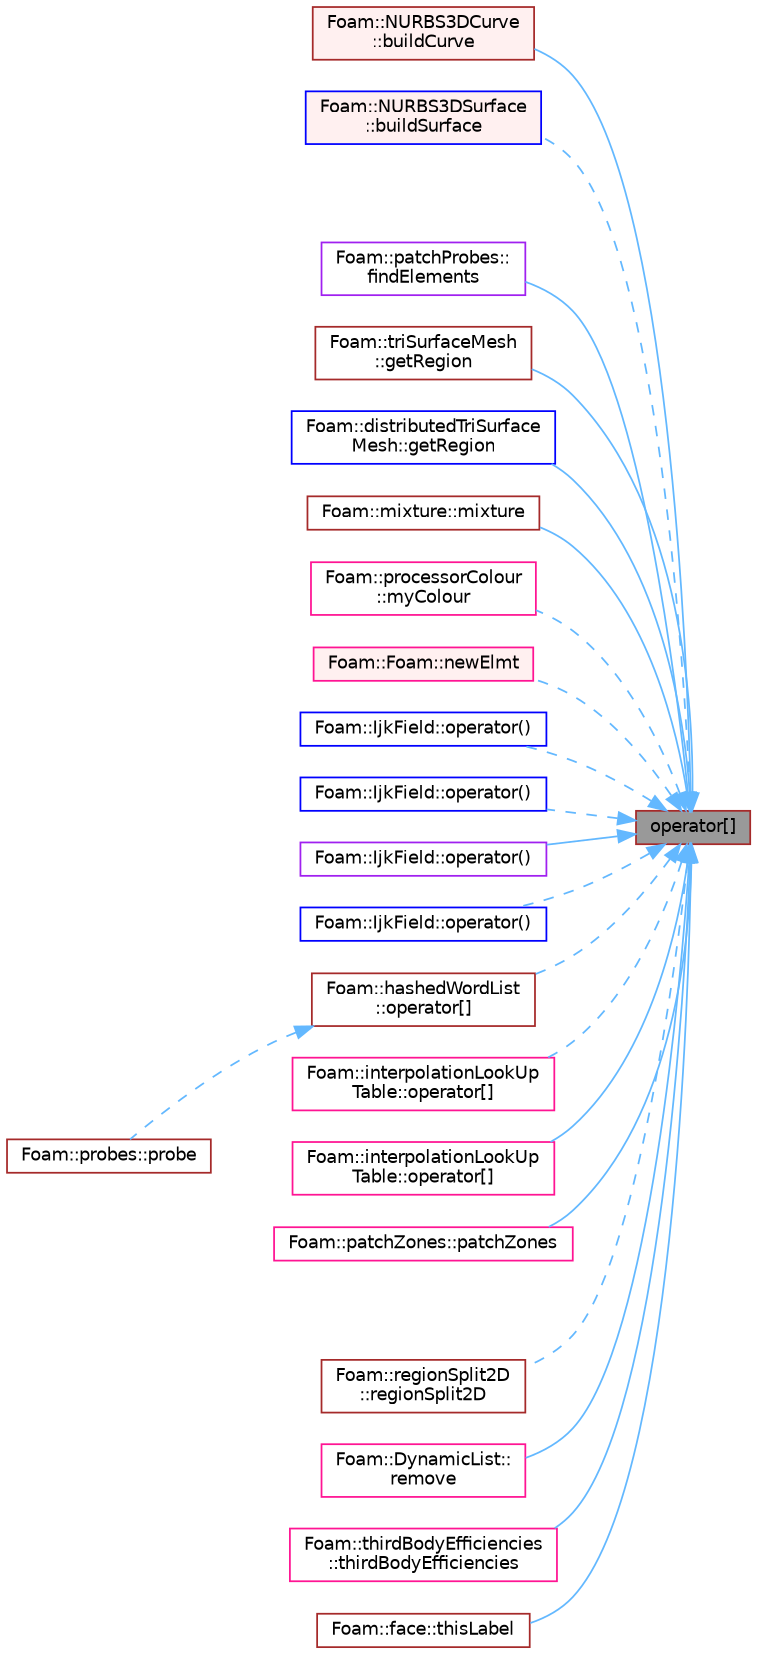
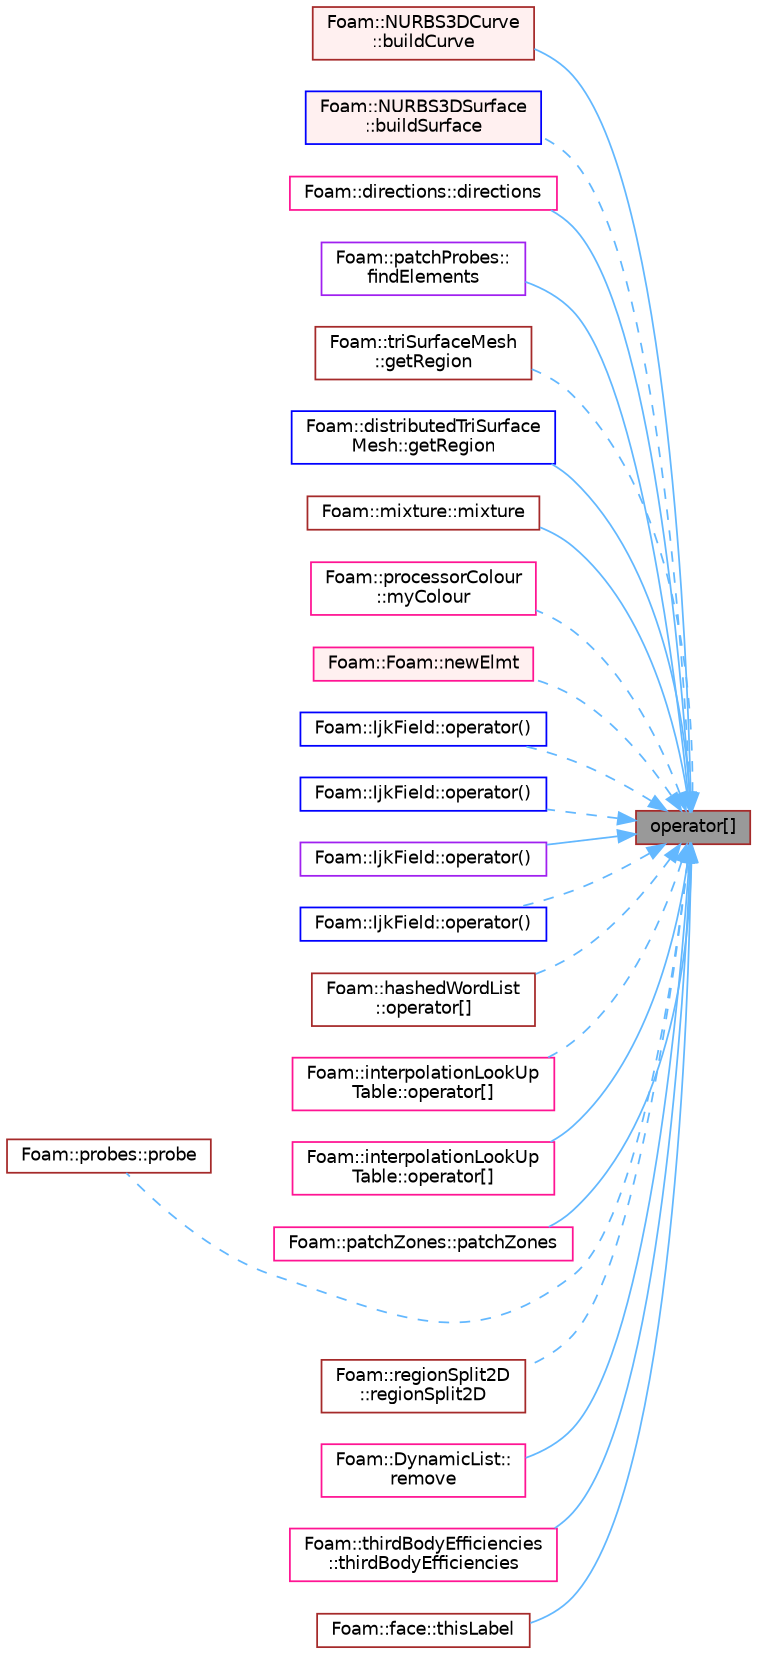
  digraph {
    rankdir=RL
    node [color=brown fillcolor=white fontname=Helvetica fontsize=10 shape=box style=filled]
    edge [color=steelblue1 dir=back fontname=Helvetica fontsize=10 labelfontname=Helvetica labelfontsize=10 style=solid]
    n1 [fillcolor=grey60 fontcolor=black height=0.2 label="operator[]" width=0.4]
    n2 [fillcolor="#FFF0F0" height=0.2 label="Foam::NURBS3DCurve\l::buildCurve" width=0.4]
    n3 [color=blue fillcolor="#FFF0F0" height=0.2 label="Foam::NURBS3DSurface\l::buildSurface" width=0.4]
+   n4 [color=deeppink height=0.2 label="Foam::directions::directions" width=0.4]
    n5 [color=purple height=0.2 label="Foam::patchProbes::\lfindElements" width=0.4]
    n6 [height=0.2 label="Foam::triSurfaceMesh\l::getRegion" width=0.4]
    n7 [color=blue height=0.2 label="Foam::distributedTriSurface\lMesh::getRegion" width=0.4]
    n8 [height=0.2 label="Foam::mixture::mixture" width=0.4]
    n9 [color=deeppink height=0.2 label="Foam::processorColour\l::myColour" width=0.4]
    n10 [color=deeppink fillcolor="#FFF0F0" height=0.2 label="Foam::Foam::newElmt" width=0.4]
    n11 [color=blue height=0.2 label="Foam::IjkField::operator()" width=0.4]
    n12 [color=blue height=0.2 label="Foam::IjkField::operator()" width=0.4]
    n13 [color=purple height=0.2 label="Foam::IjkField::operator()" width=0.4]
    n14 [color=blue height=0.2 label="Foam::IjkField::operator()" width=0.4]
    n15 [height=0.2 label="Foam::hashedWordList\l::operator[]" width=0.4]
    n16 [color=deeppink height=0.2 label="Foam::interpolationLookUp\lTable::operator[]" width=0.4]
    n17 [color=deeppink height=0.2 label="Foam::interpolationLookUp\lTable::operator[]" width=0.4]
    n18 [color=deeppink height=0.2 label="Foam::patchZones::patchZones" width=0.4]
    n19 [height=0.2 label="Foam::probes::probe" width=0.4]
    n20 [height=0.2 label="Foam::regionSplit2D\l::regionSplit2D" width=0.4]
    n21 [color=deeppink height=0.2 label="Foam::DynamicList::\lremove" width=0.4]
    n22 [color=deeppink height=0.2 label="Foam::thirdBodyEfficiencies\l::thirdBodyEfficiencies" width=0.4]
    n23 [height=0.2 label="Foam::face::thisLabel" width=0.4]
    n1 -> n2
    n1 -> n3 [style=dashed]
+   n1 -> n4
    n1 -> n5
-   n1 -> n6
+   n1 -> n6 [style=dashed]
    n1 -> n7
    n1 -> n8
    n1 -> n9 [style=dashed]
    n1 -> n10 [style=dashed]
    n1 -> n11 [style=dashed]
    n1 -> n12 [style=dashed]
    n1 -> n13
    n1 -> n14 [style=dashed]
    n1 -> n15 [style=dashed]
    n1 -> n16 [style=dashed]
    n1 -> n17
    n1 -> n18
-   n15 -> n19 [style=dashed]
+   n1 -> n19 [style=dashed]
    n1 -> n20 [style=dashed]
    n1 -> n21
    n1 -> n22
    n1 -> n23
  }
